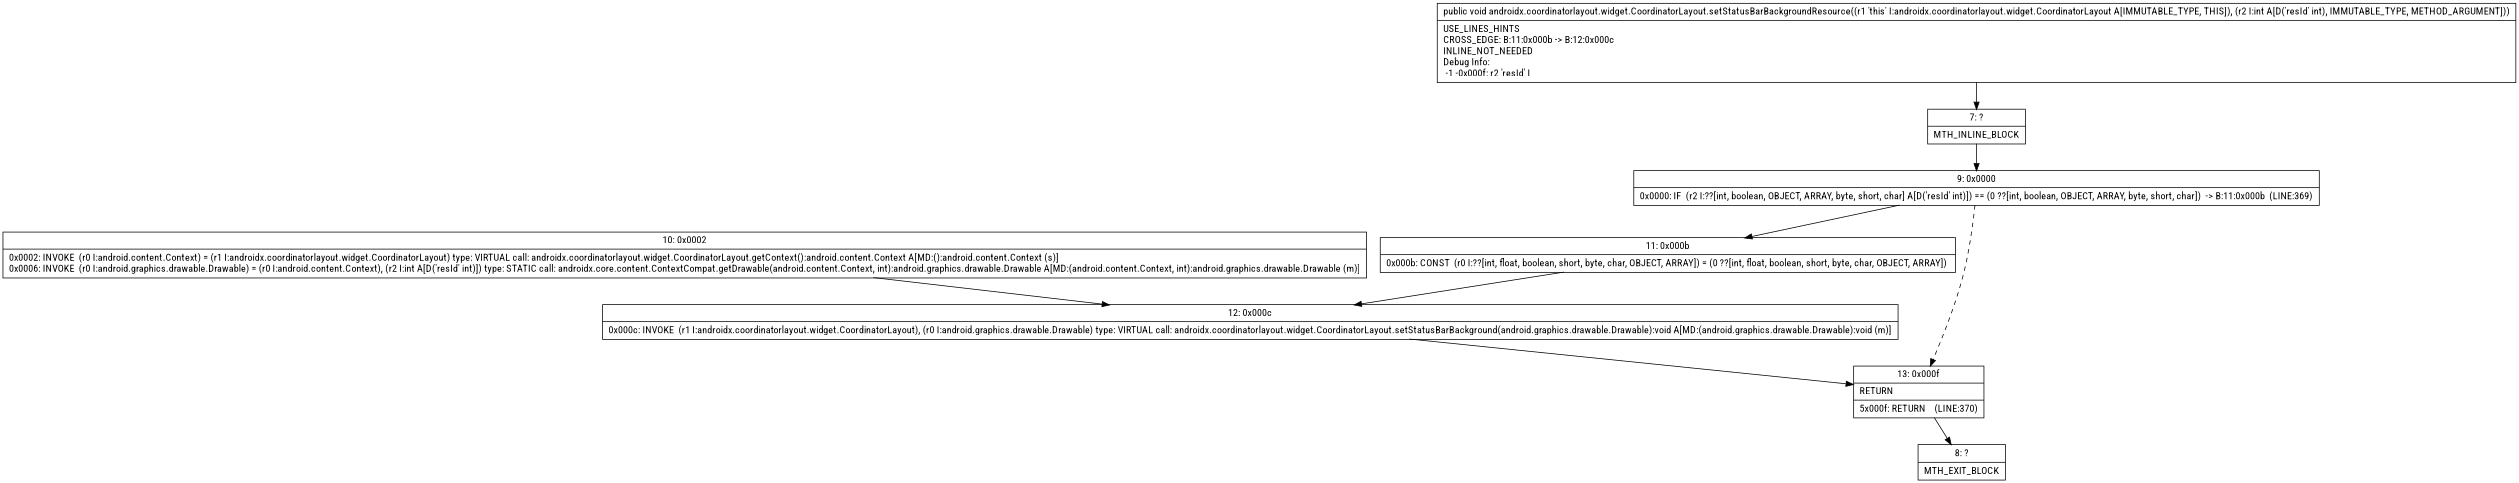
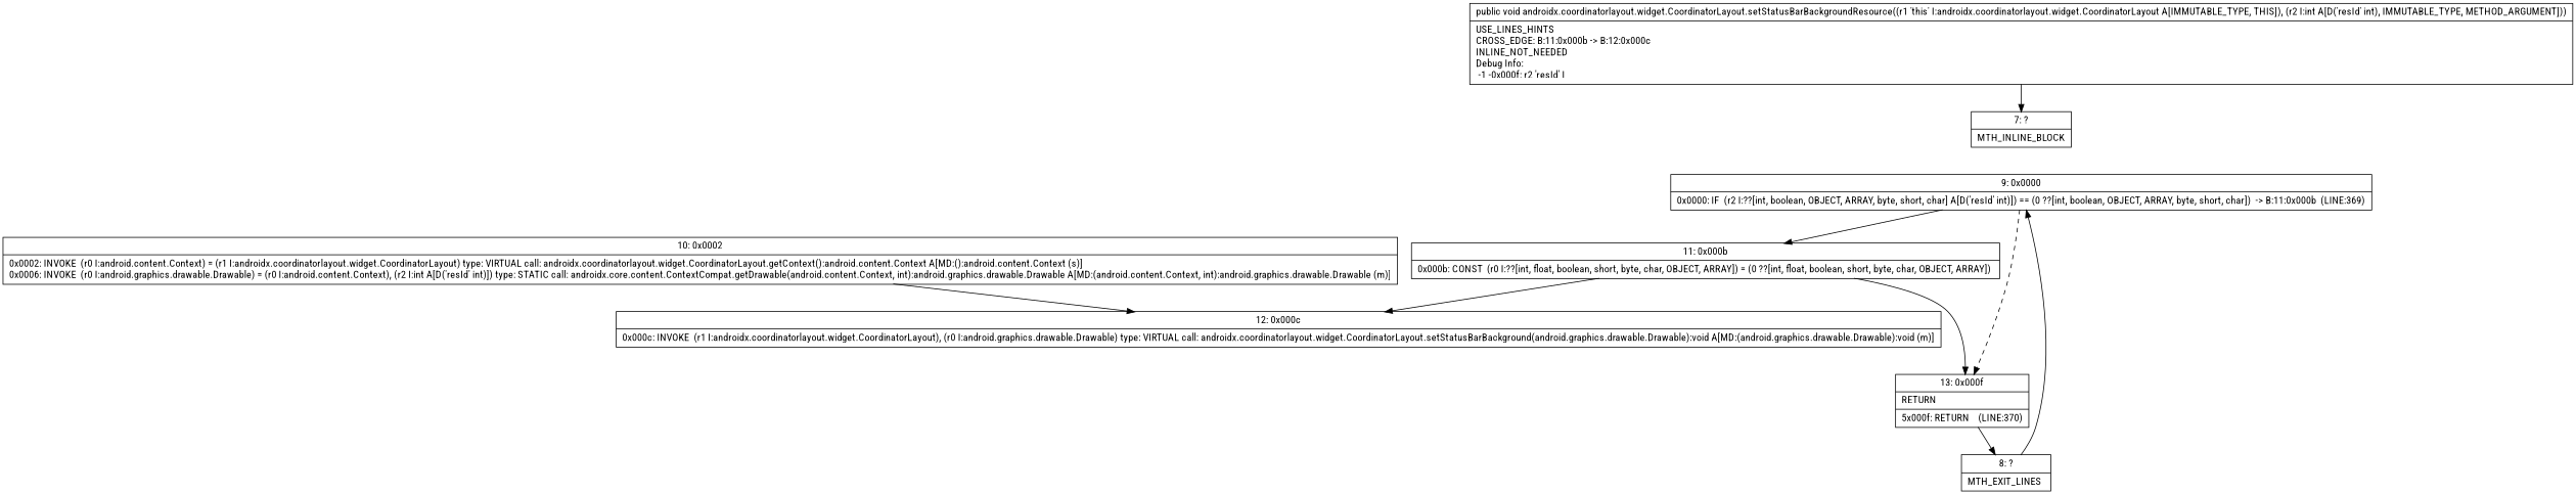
  digraph {
    fontname="Roboto Condensed"
    node [fontname="Roboto Condensed" shape=record]
    edge [fontname="Roboto Condensed"]
    n1 [label="{7\:\ ?|MTH_INLINE_BLOCK\l}"]
    n2 [label="{9\:\ 0x0000|0x0000: IF  (r2 I:??[int, boolean, OBJECT, ARRAY, byte, short, char] A[D('resId' int)]) == (0 ??[int, boolean, OBJECT, ARRAY, byte, short, char])  \-\> B:11:0x000b  (LINE:369)\l}"]
    n3 [label="{11\:\ 0x000b|0x000b: CONST  (r0 I:??[int, float, boolean, short, byte, char, OBJECT, ARRAY]) = (0 ??[int, float, boolean, short, byte, char, OBJECT, ARRAY]) \l}"]
    n4 [label="{13\:\ 0x000f|RETURN\l|5x000f: RETURN    (LINE:370)\l}"]
    n5 [label="{10\:\ 0x0002|0x0002: INVOKE  (r0 I:android.content.Context) = (r1 I:androidx.coordinatorlayout.widget.CoordinatorLayout) type: VIRTUAL call: androidx.coordinatorlayout.widget.CoordinatorLayout.getContext():android.content.Context A[MD:():android.content.Context (s)]\l0x0006: INVOKE  (r0 I:android.graphics.drawable.Drawable) = (r0 I:android.content.Context), (r2 I:int A[D('resId' int)]) type: STATIC call: androidx.core.content.ContextCompat.getDrawable(android.content.Context, int):android.graphics.drawable.Drawable A[MD:(android.content.Context, int):android.graphics.drawable.Drawable (m)]\l}"]
    n6 [label="{12\:\ 0x000c|0x000c: INVOKE  (r1 I:androidx.coordinatorlayout.widget.CoordinatorLayout), (r0 I:android.graphics.drawable.Drawable) type: VIRTUAL call: androidx.coordinatorlayout.widget.CoordinatorLayout.setStatusBarBackground(android.graphics.drawable.Drawable):void A[MD:(android.graphics.drawable.Drawable):void (m)]\l}"]
-   n7 [label="{8\:\ ?|MTH_EXIT_BLOCK\l}"]
+   n7 [label="{8\:\ ?|MTH_EXIT_LINES\l}"]
    n8 [label="{public void androidx.coordinatorlayout.widget.CoordinatorLayout.setStatusBarBackgroundResource((r1 'this' I:androidx.coordinatorlayout.widget.CoordinatorLayout A[IMMUTABLE_TYPE, THIS]), (r2 I:int A[D('resId' int), IMMUTABLE_TYPE, METHOD_ARGUMENT]))  | USE_LINES_HINTS\lCROSS_EDGE: B:11:0x000b \-\> B:12:0x000c\lINLINE_NOT_NEEDED\lDebug Info:\l  \-1 \-0x000f: r2 'resId' I\l}"]
-   n1 -> n2
+   n7 -> n2
    n2 -> n3
    n2 -> n4 [style=dashed]
    n3 -> n6
    n4 -> n7
    n5 -> n6
-   n6 -> n4
+   n3 -> n4
    n8 -> n1
  }
